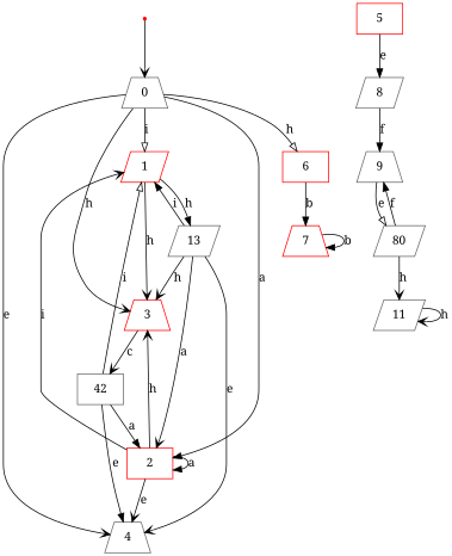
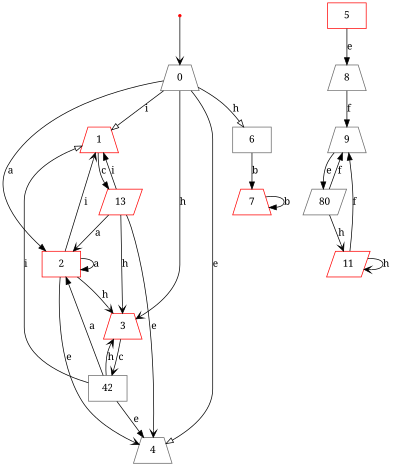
  digraph {
    fontname="Noto Serif"
    rankdir=TB
    node [color=gray40 fontname="Noto Serif" shape=trapezium]
    edge [arrowhead=vee fontname="Noto Serif"]
    dummy0 [color=red shape=point]
    0
-   1 [color=red shape=parallelogram]
+   1 [color=red]
    2 [color=red shape=box]
    3 [color=red]
    4
-   6 [color=red shape=box]
-   13 [shape=parallelogram]
+   6 [shape=box]
+   13 [color=red shape=parallelogram]
    n9 [label=42 shape=box]
    5 [color=red shape=box]
-   8 [shape=parallelogram]
+   8
    7 [color=red]
    9
    n14 [label=80 shape=parallelogram]
-   11 [shape=parallelogram]
+   11 [color=red shape=parallelogram]
    dummy0 -> 0
    0 -> 1 [arrowhead=onormal label=i]
    0 -> 2 [arrowhead=normal label=a]
    0 -> 3 [label=h]
-   0 -> 4 [label=e]
+   0 -> 4 [arrowhead=onormal label=e]
    0 -> 6 [arrowhead=onormal label=h]
-   1 -> 13 [arrowhead=normal label=h]
+   1 -> 13 [arrowhead=normal label=c]
    2 -> 1 [label=i]
    2 -> 2 [arrowhead=normal label=a]
    2 -> 3 [label=h]
    2 -> 4 [label=e]
    3 -> n9 [label=c]
    6 -> 7 [arrowhead=normal label=b]
    13 -> 1 [arrowhead=normal label=i]
    13 -> 2 [label=a]
    13 -> 3 [label=h]
    13 -> 4 [label=e]
    n9 -> 1 [arrowhead=onormal label=i]
    n9 -> 2 [arrowhead=normal label=a]
-   1 -> 3 [label=h]
+   n9 -> 3 [label=h]
    n9 -> 4 [arrowhead=normal label=e]
    5 -> 8 [arrowhead=normal label=e]
    8 -> 9 [arrowhead=normal label=f]
    7 -> 7 [arrowhead=normal label=b]
-   9 -> n14 [arrowhead=onormal label=e]
+   9 -> n14 [arrowhead=normal label=e]
    n14 -> 9 [arrowhead=normal label=f]
    n14 -> 11 [label=h]
+   11 -> 9 [arrowhead=normal label=f]
    11 -> 11 [label=h]
  }
